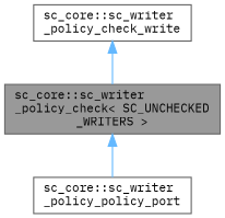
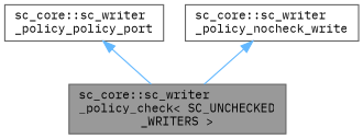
  digraph {
    fontname="IBM Plex Mono"
    node [color=gray40 fillcolor=white fontname="IBM Plex Mono" fontsize=10 shape=box style=filled]
    edge [color=steelblue1 dir=back fontname="IBM Plex Mono" fontsize=10 labelfontname=FreeSans labelfontsize=10 style=solid]
    n1 [fillcolor=grey60 fontcolor=black height=0.2 label="sc_core::sc_writer\l_policy_check\< SC_UNCHECKED\l_WRITERS \>" width=0.4]
    n2 [height=0.2 label="sc_core::sc_writer\l_policy_policy_port" width=0.4]
-   n3 [height=0.2 label="sc_core::sc_writer\l_policy_check_write" width=0.4]
-   n1 -> n2
+   n3 [height=0.2 label="sc_core::sc_writer\l_policy_nocheck_write" width=0.4]
+   n2 -> n1
    n3 -> n1
  }
